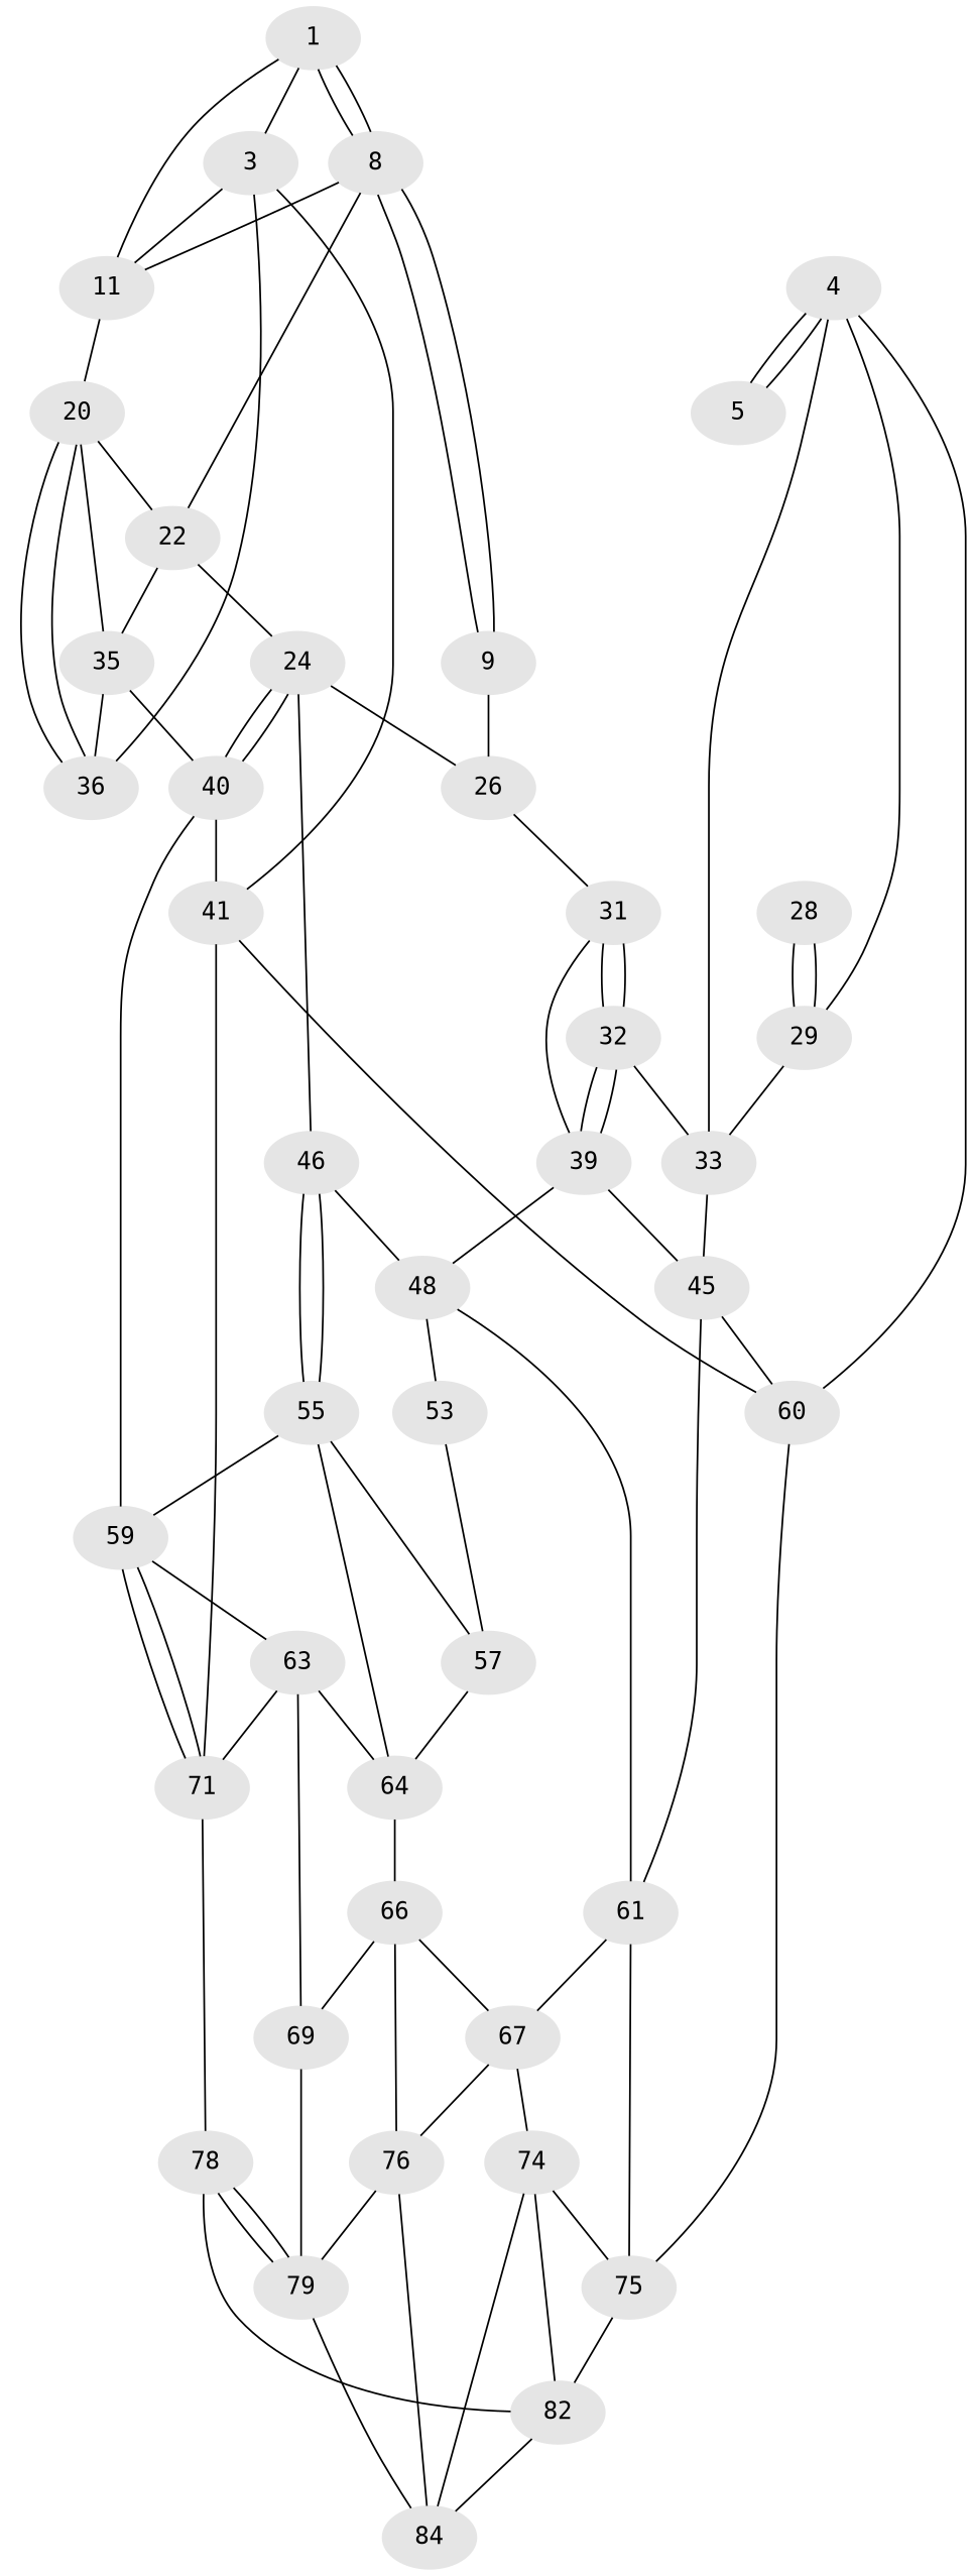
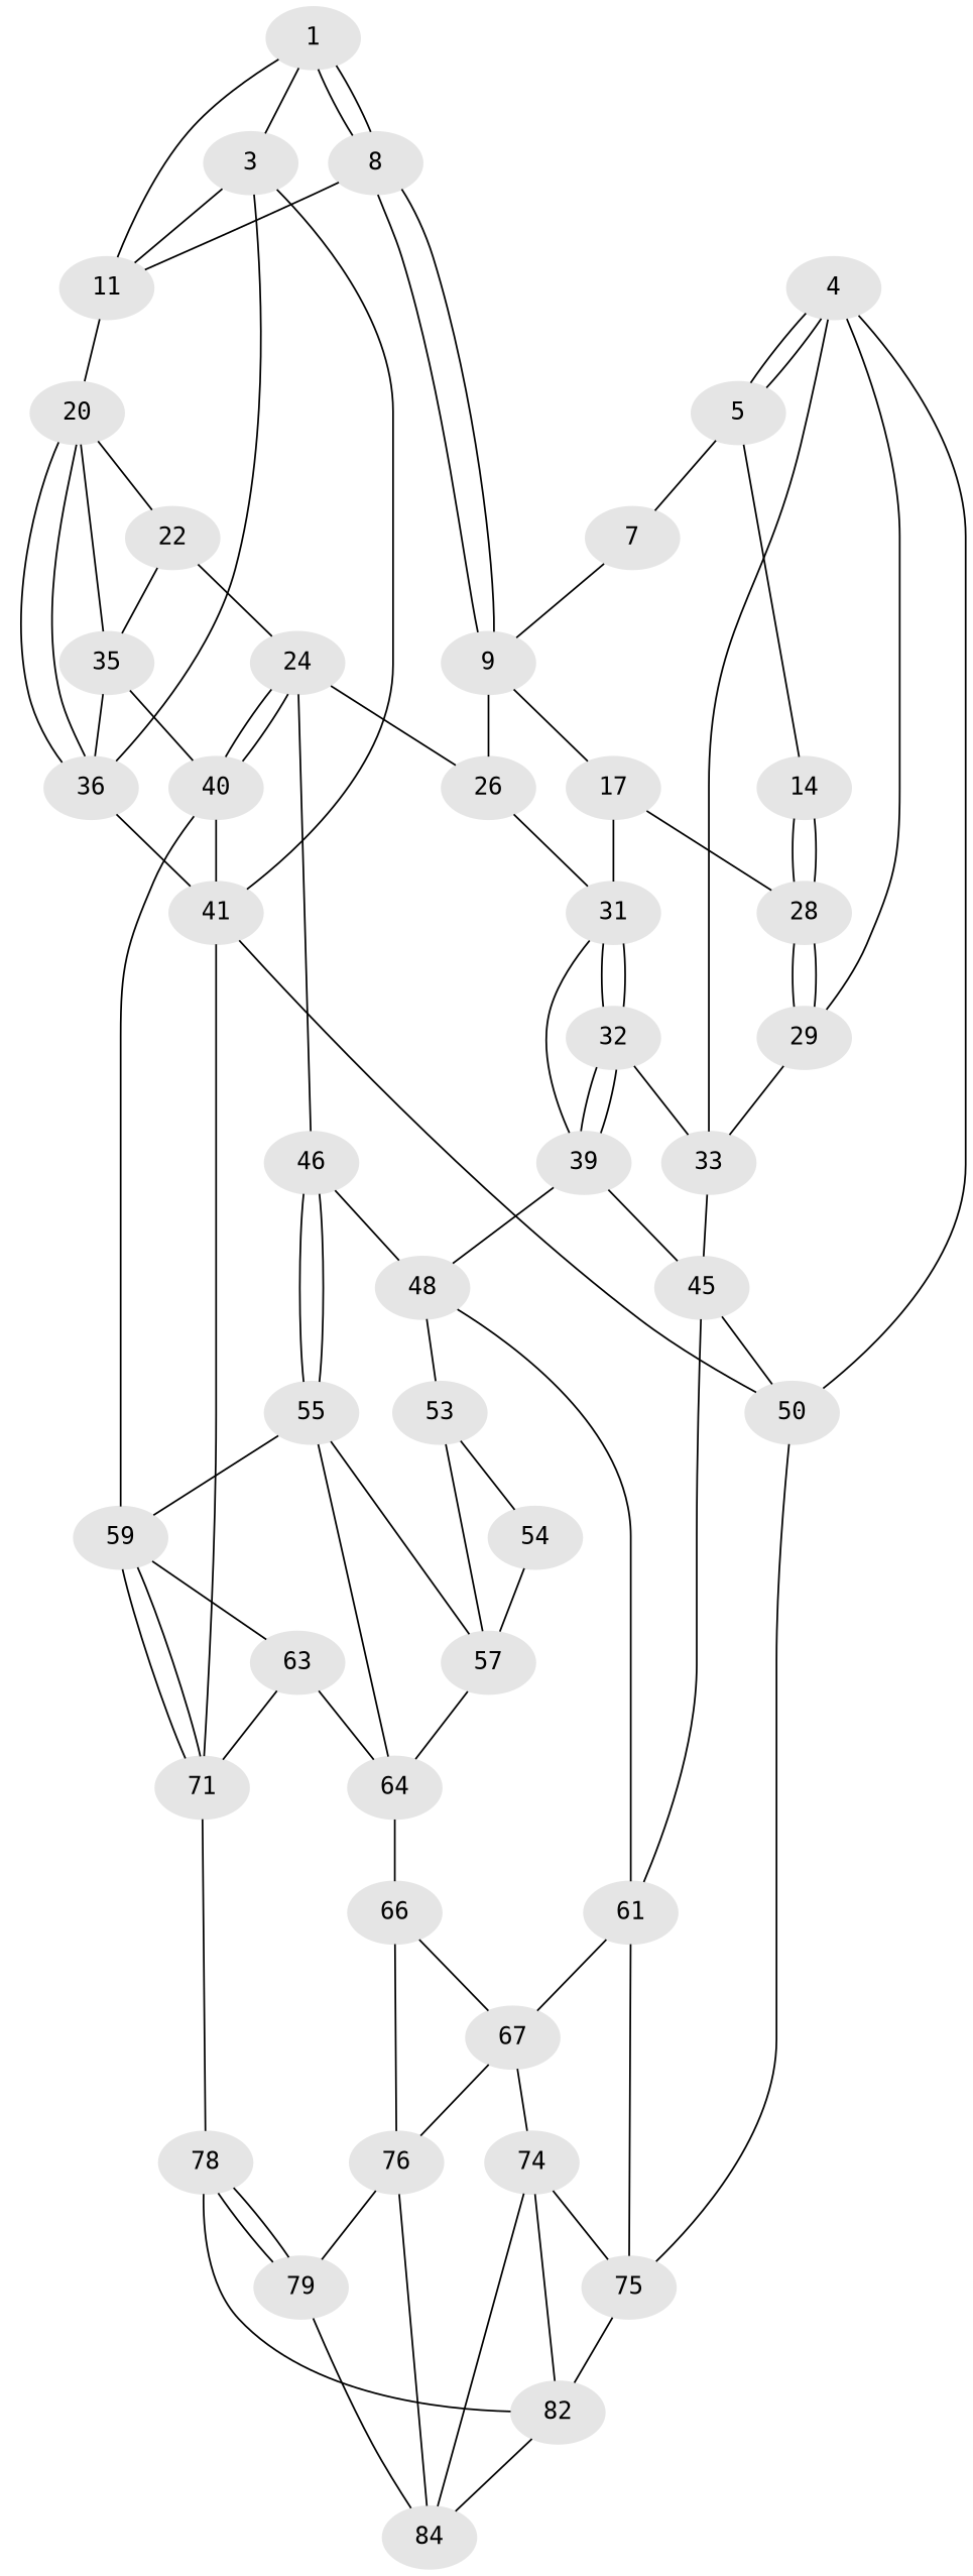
  graph {
    fontname="DejaVu Sans Mono"
    node [color=gray90 fontname="DejaVu Sans Mono" style=filled]
    edge [fontname="DejaVu Sans Mono"]
    1 [super="+2"]
    3 [super="+18"]
    8 [super="+12"]
    11 [super="+19"]
    36 [super="+38"]
    41 [super="+51"]
    9 [super="+16"]
    22 [super="+23"]
    20 [super="+21"]
    4 [super="+30"]
    5 [super="+6"]
    29
    33 [super="+43"]
-   50 [label=60]
+   50
    71 [super="+72"]
+   7 [super="+10"]
+   14
    45 [super="+49"]
    75 [super="+77"]
    28
+   17 [super="+27"]
    26
    35 [super="+37"]
    24 [super="+25"]
    31 [super="+34"]
    32
    39 [super="+44"]
    40 [super="+42"]
    46 [super="+47"]
    59 [super="+60"]
    48 [super="+52"]
    55 [super="+56"]
    61 [super="+62"]
    53
    63 [super="+68"]
    78
    67 [super="+73"]
    57 [super="+58"]
    64 [super="+65"]
+   54
    82 [super="+86"]
    66 [super="+70"]
-   69
    76 [super="+83"]
    74 [super="+81"]
    79 [super="+80"]
    84 [super="+85"]
    1 -- 3
    1 -- 8
    1 -- 8
    1 -- 11
    3 -- 11
    3 -- 36
    3 -- 41
    8 -- 11
    8 -- 9
    8 -- 9
-   8 -- 22
    11 -- 20
+   36 -- 41
    41 -- 50
    41 -- 71
+   9 -- 17
    9 -- 26
    22 -- 35
    22 -- 24
    20 -- 36
    20 -- 36
    20 -- 22
    20 -- 35
    4 -- 5
    4 -- 5
    4 -- 29
    4 -- 33
    4 -- 50
+   5 -- 7
+   5 -- 14
    29 -- 33
    33 -- 45
    50 -- 75
    71 -- 78
+   7 -- 9
+   14 -- 28
+   14 -- 28
    45 -- 50
    45 -- 61
    75 -- 82
    28 -- 29
    28 -- 29
+   17 -- 28
+   17 -- 31
    26 -- 31
    35 -- 36
    35 -- 40
    24 -- 26
    24 -- 40
    24 -- 40
    24 -- 46
    31 -- 32
    31 -- 32
    31 -- 39
    32 -- 33
    32 -- 39
    32 -- 39
    39 -- 45
    39 -- 48
    40 -- 41
    40 -- 59
    46 -- 48
    46 -- 55
    46 -- 55
    59 -- 71
    59 -- 71
    59 -- 63
    48 -- 61
    48 -- 53
    55 -- 59
    55 -- 57
    55 -- 64
    61 -- 75
    61 -- 67
    53 -- 57
+   53 -- 54
    63 -- 71
    63 -- 64
-   63 -- 69
    78 -- 82
    78 -- 79
    78 -- 79
    67 -- 76
    67 -- 74
    57 -- 64
    64 -- 66
+   54 -- 57
    82 -- 84
    66 -- 67
-   66 -- 69
    66 -- 76
-   69 -- 79
    76 -- 79
    76 -- 84
    74 -- 75
    74 -- 82
    74 -- 84
    79 -- 84
  }
